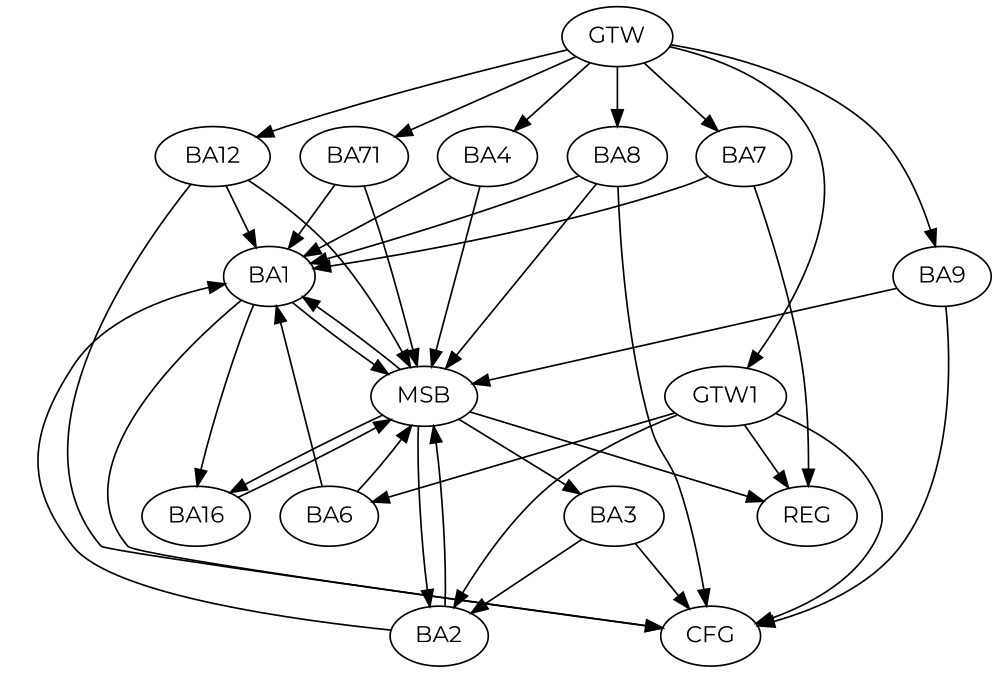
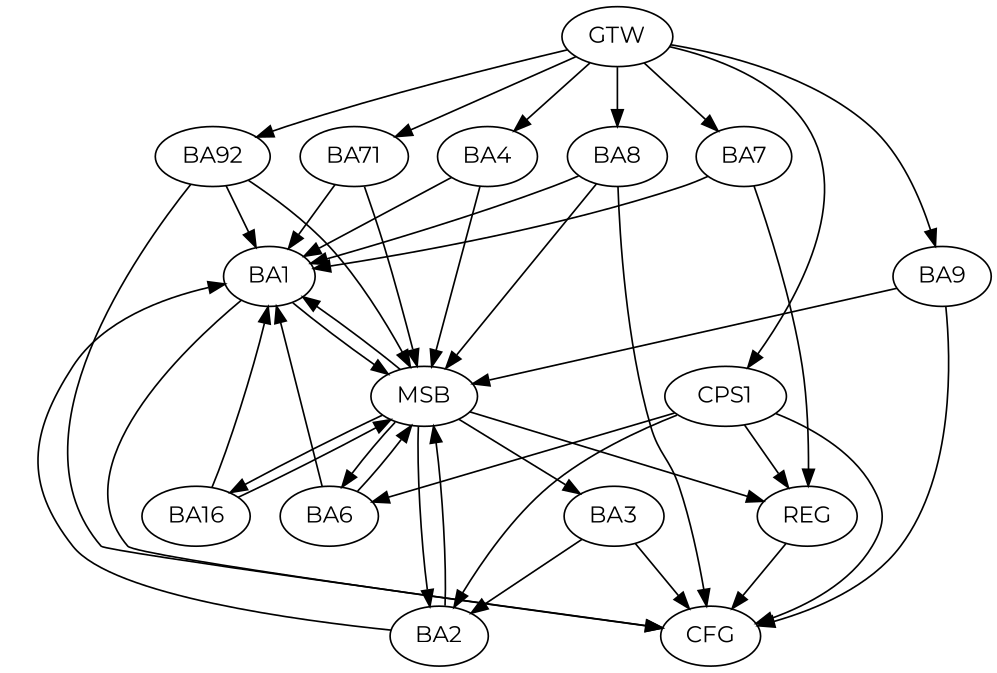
  strict digraph {
    fontname=Montserrat
    node [fontname=Montserrat]
    edge [fontname=Montserrat]
    n1 [label=BA1]
    n2 [label=MSB]
    n3 [label=CFG]
    n4 [label=BA2]
    n5 [label=BA3]
    n6 [label=BA6]
    n7 [label=REG]
    n8 [label=BA16]
    n9 [label=BA4]
    n10 [label=BA7]
    n11 [label=BA8]
    n12 [label=BA9]
    n13 [label=BA71]
-   n14 [label=BA12]
-   n15 [label=GTW1]
+   n14 [label=BA92]
+   n15 [label=CPS1]
    n16 [label=GTW]
    n1 -> n2
    n1 -> n3
    n2 -> n1
    n2 -> n4
    n2 -> n5
+   n2 -> n6
    n2 -> n7
    n2 -> n8
    n4 -> n1
    n4 -> n2
    n5 -> n3
    n5 -> n4
    n6 -> n1
    n6 -> n2
-   n1 -> n8
+   n7 -> n3
+   n8 -> n1
    n8 -> n2
    n9 -> n1
    n9 -> n2
    n10 -> n1
    n10 -> n7
    n11 -> n1
    n11 -> n2
    n11 -> n3
    n12 -> n2
    n12 -> n3
    n13 -> n1
    n13 -> n2
    n14 -> n1
    n14 -> n2
    n14 -> n3
    n15 -> n3
    n15 -> n4
    n15 -> n6
    n15 -> n7
    n16 -> n9
    n16 -> n10
    n16 -> n11
    n16 -> n12
    n16 -> n13
    n16 -> n14
    n16 -> n15
  }
